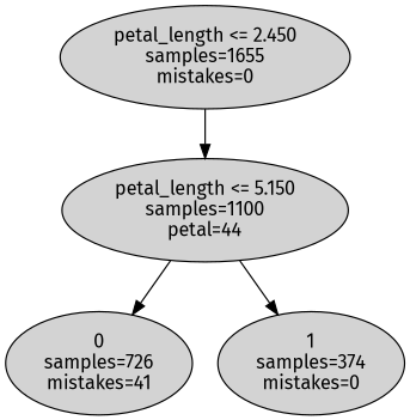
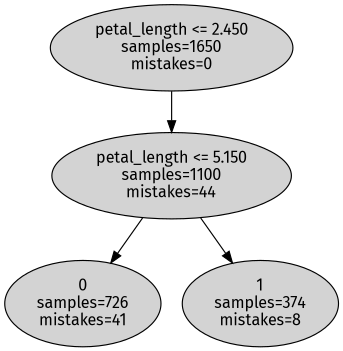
  digraph {
    fontname="Fira Sans"
    node [fillcolor=lightgrey fontname="Fira Sans" shape=ellipse style=filled]
    edge [fontname="Fira Sans"]
-   n1 [label="petal_length <= 2.450\nsamples=1655\nmistakes=0"]
-   n2 [label="petal_length <= 5.150\nsamples=1100\npetal=44"]
+   n1 [label="petal_length <= 2.450\nsamples=1650\nmistakes=0"]
+   n2 [label="petal_length <= 5.150\nsamples=1100\nmistakes=44"]
    n3 [label="0\nsamples=726\nmistakes=41"]
-   n4 [label="1\nsamples=374\nmistakes=0"]
+   n4 [label="1\nsamples=374\nmistakes=8"]
    n1 -> n2
    n2 -> n3
    n2 -> n4
  }
